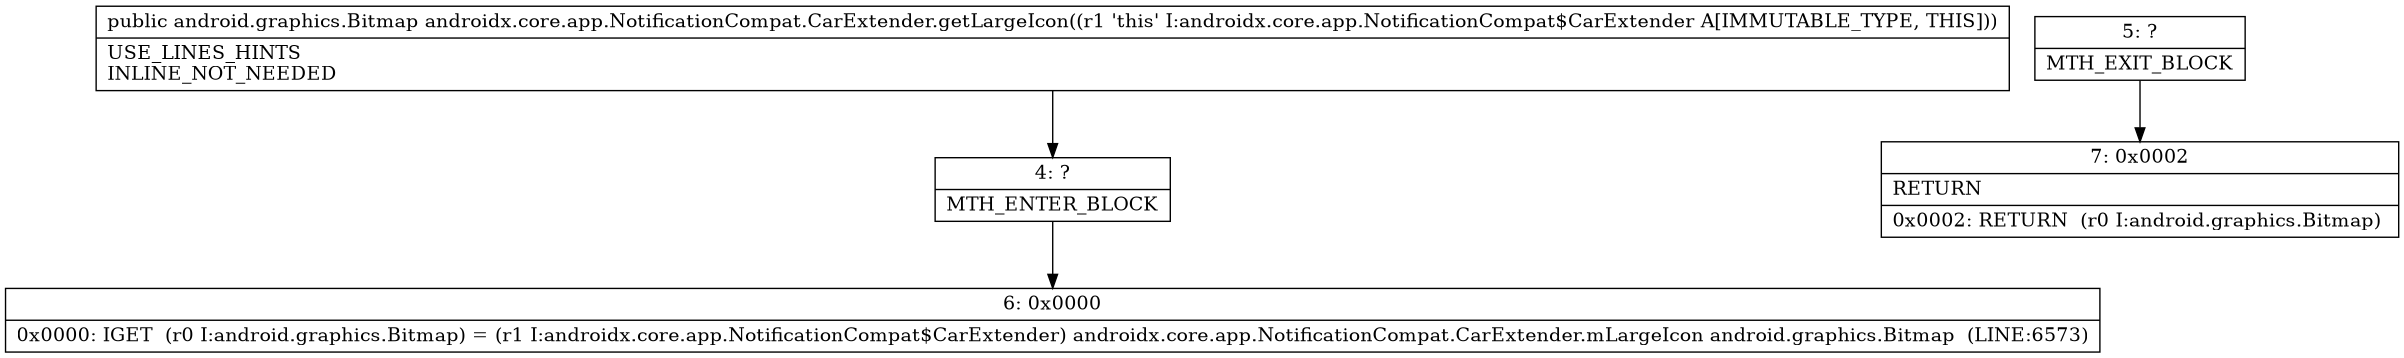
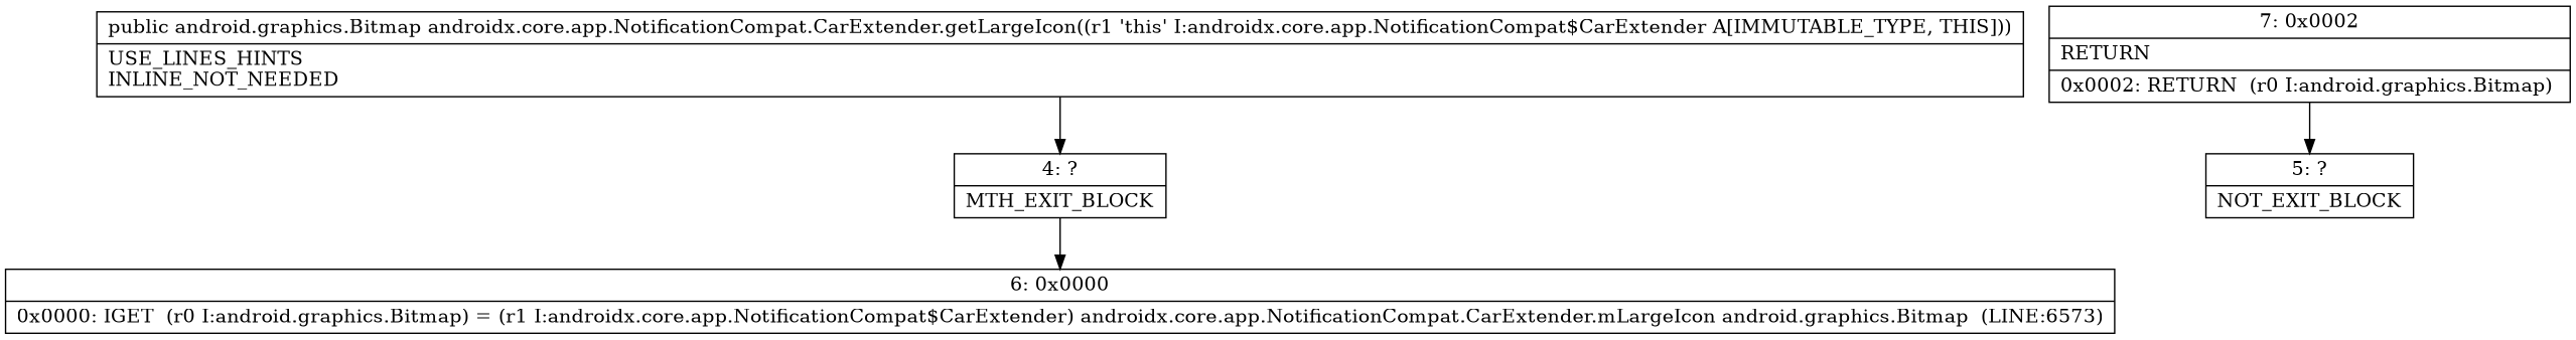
  digraph {
    node [shape=record]
-   n1 [label="{4\:\ ?|MTH_ENTER_BLOCK\l}"]
+   n1 [label="{4\:\ ?|MTH_EXIT_BLOCK\l}"]
    n2 [label="{6\:\ 0x0000|0x0000: IGET  (r0 I:android.graphics.Bitmap) = (r1 I:androidx.core.app.NotificationCompat$CarExtender) androidx.core.app.NotificationCompat.CarExtender.mLargeIcon android.graphics.Bitmap  (LINE:6573)\l}"]
    n3 [label="{7\:\ 0x0002|RETURN\l|0x0002: RETURN  (r0 I:android.graphics.Bitmap) \l}"]
-   n4 [label="{5\:\ ?|MTH_EXIT_BLOCK\l}"]
+   n4 [label="{5\:\ ?|NOT_EXIT_BLOCK\l}"]
    n5 [label="{public android.graphics.Bitmap androidx.core.app.NotificationCompat.CarExtender.getLargeIcon((r1 'this' I:androidx.core.app.NotificationCompat$CarExtender A[IMMUTABLE_TYPE, THIS]))  | USE_LINES_HINTS\lINLINE_NOT_NEEDED\l}"]
    n1 -> n2
-   n4 -> n3
+   n3 -> n4
    n5 -> n1
  }
